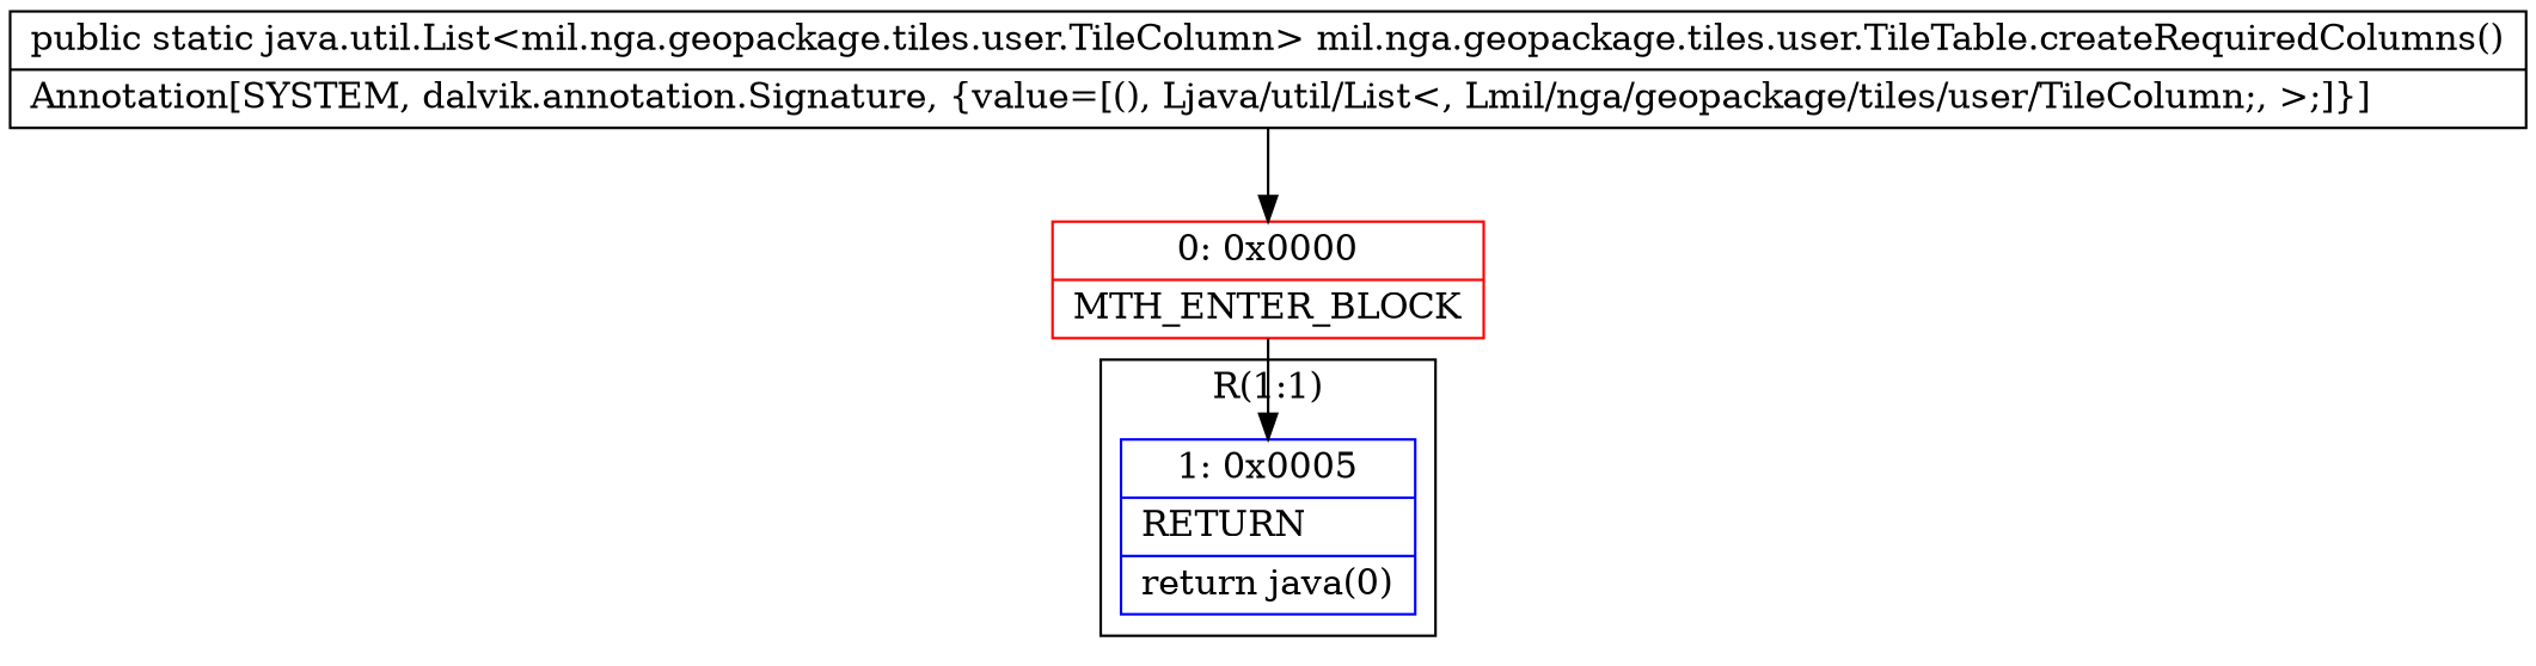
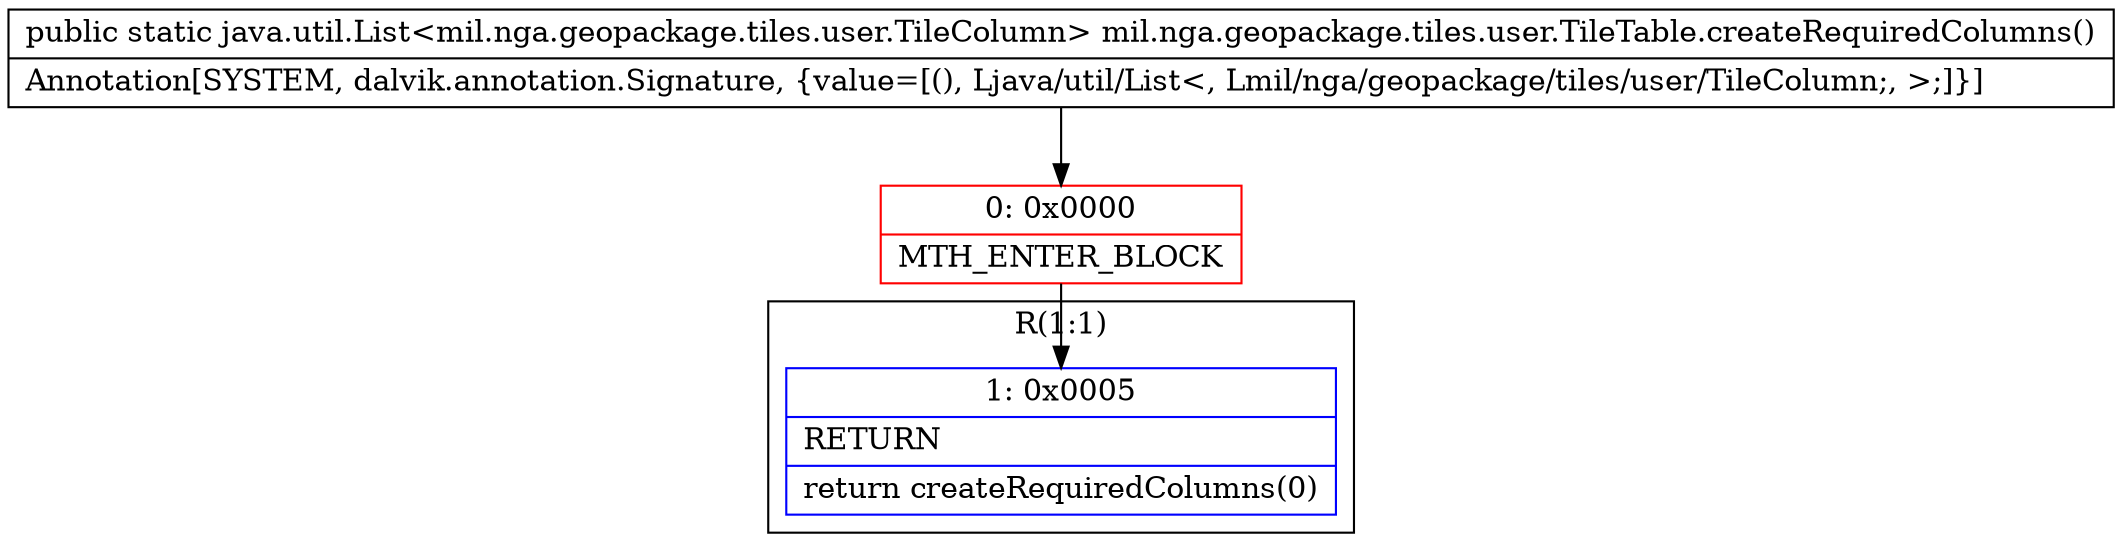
  digraph {
    node [shape=record]
-   n1 [color=blue label="{1\:\ 0x0005|RETURN\l|return java(0)\l}"]
+   n1 [color=blue label="{1\:\ 0x0005|RETURN\l|return createRequiredColumns(0)\l}"]
    n2 [color=red label="{0\:\ 0x0000|MTH_ENTER_BLOCK\l}"]
    n3 [label="{public static java.util.List\<mil.nga.geopackage.tiles.user.TileColumn\> mil.nga.geopackage.tiles.user.TileTable.createRequiredColumns()  | Annotation[SYSTEM, dalvik.annotation.Signature, \{value=[(), Ljava\/util\/List\<, Lmil\/nga\/geopackage\/tiles\/user\/TileColumn;, \>;]\}]\l}"]
    subgraph cluster_1 {
      label="R(1:1)"
      n1
    }
    n2 -> n1
    n3 -> n2
  }
